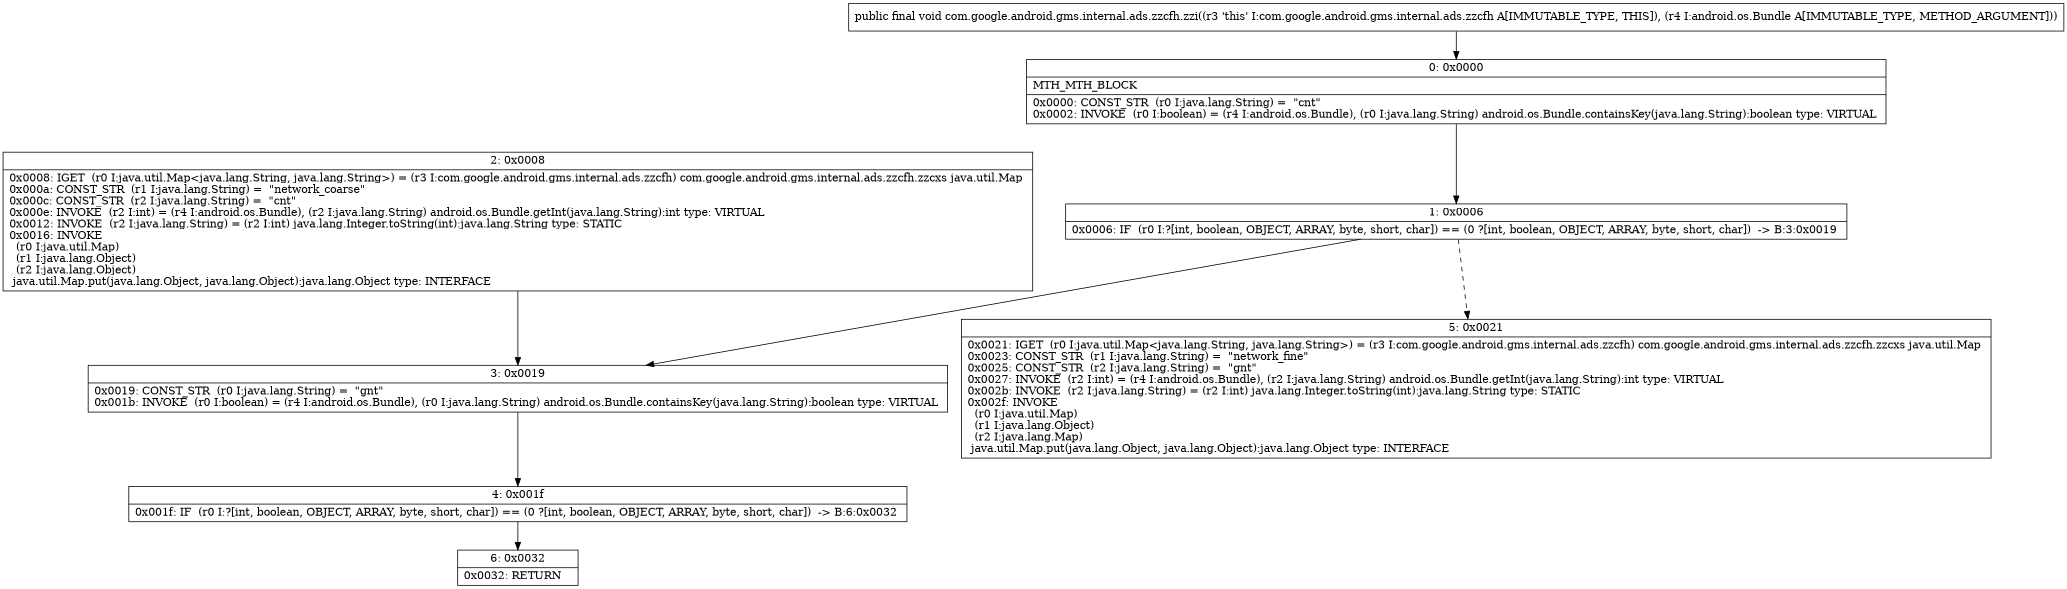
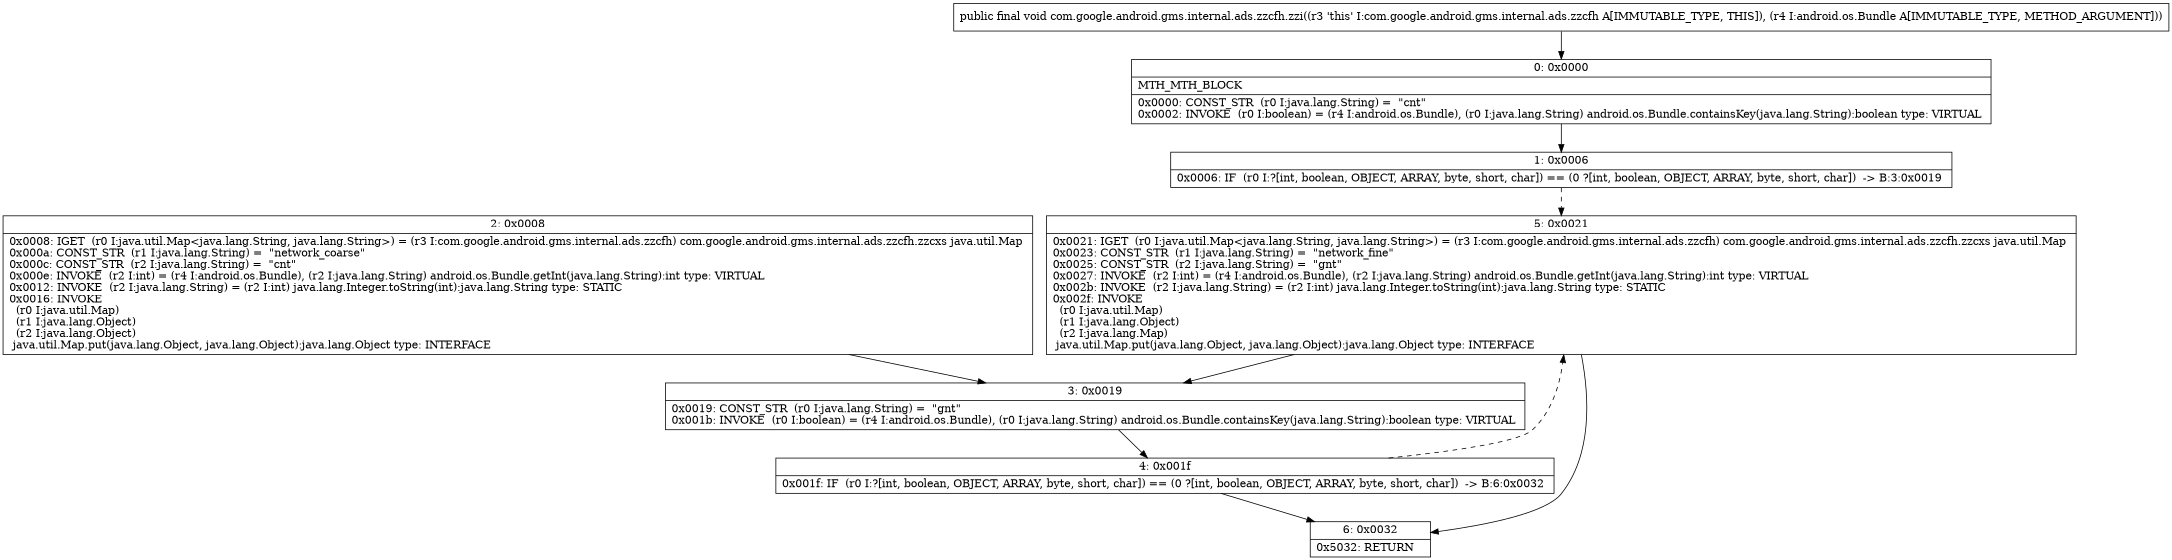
  digraph {
    node [shape=record]
    n1 [label="{0\:\ 0x0000|MTH_MTH_BLOCK\l|0x0000: CONST_STR  (r0 I:java.lang.String) =  \"cnt\" \l0x0002: INVOKE  (r0 I:boolean) = (r4 I:android.os.Bundle), (r0 I:java.lang.String) android.os.Bundle.containsKey(java.lang.String):boolean type: VIRTUAL \l}"]
    n2 [label="{1\:\ 0x0006|0x0006: IF  (r0 I:?[int, boolean, OBJECT, ARRAY, byte, short, char]) == (0 ?[int, boolean, OBJECT, ARRAY, byte, short, char])  \-\> B:3:0x0019 \l}"]
    n3 [label="{3\:\ 0x0019|0x0019: CONST_STR  (r0 I:java.lang.String) =  \"gnt\" \l0x001b: INVOKE  (r0 I:boolean) = (r4 I:android.os.Bundle), (r0 I:java.lang.String) android.os.Bundle.containsKey(java.lang.String):boolean type: VIRTUAL \l}"]
    n4 [label="{5\:\ 0x0021|0x0021: IGET  (r0 I:java.util.Map\<java.lang.String, java.lang.String\>) = (r3 I:com.google.android.gms.internal.ads.zzcfh) com.google.android.gms.internal.ads.zzcfh.zzcxs java.util.Map \l0x0023: CONST_STR  (r1 I:java.lang.String) =  \"network_fine\" \l0x0025: CONST_STR  (r2 I:java.lang.String) =  \"gnt\" \l0x0027: INVOKE  (r2 I:int) = (r4 I:android.os.Bundle), (r2 I:java.lang.String) android.os.Bundle.getInt(java.lang.String):int type: VIRTUAL \l0x002b: INVOKE  (r2 I:java.lang.String) = (r2 I:int) java.lang.Integer.toString(int):java.lang.String type: STATIC \l0x002f: INVOKE  \l  (r0 I:java.util.Map)\l  (r1 I:java.lang.Object)\l  (r2 I:java.lang.Map)\l java.util.Map.put(java.lang.Object, java.lang.Object):java.lang.Object type: INTERFACE \l}"]
    n5 [label="{2\:\ 0x0008|0x0008: IGET  (r0 I:java.util.Map\<java.lang.String, java.lang.String\>) = (r3 I:com.google.android.gms.internal.ads.zzcfh) com.google.android.gms.internal.ads.zzcfh.zzcxs java.util.Map \l0x000a: CONST_STR  (r1 I:java.lang.String) =  \"network_coarse\" \l0x000c: CONST_STR  (r2 I:java.lang.String) =  \"cnt\" \l0x000e: INVOKE  (r2 I:int) = (r4 I:android.os.Bundle), (r2 I:java.lang.String) android.os.Bundle.getInt(java.lang.String):int type: VIRTUAL \l0x0012: INVOKE  (r2 I:java.lang.String) = (r2 I:int) java.lang.Integer.toString(int):java.lang.String type: STATIC \l0x0016: INVOKE  \l  (r0 I:java.util.Map)\l  (r1 I:java.lang.Object)\l  (r2 I:java.lang.Object)\l java.util.Map.put(java.lang.Object, java.lang.Object):java.lang.Object type: INTERFACE \l}"]
    n6 [label="{4\:\ 0x001f|0x001f: IF  (r0 I:?[int, boolean, OBJECT, ARRAY, byte, short, char]) == (0 ?[int, boolean, OBJECT, ARRAY, byte, short, char])  \-\> B:6:0x0032 \l}"]
-   n7 [label="{6\:\ 0x0032|0x0032: RETURN   \l}"]
+   n7 [label="{6\:\ 0x0032|0x5032: RETURN   \l}"]
    n8 [label="{public final void com.google.android.gms.internal.ads.zzcfh.zzi((r3 'this' I:com.google.android.gms.internal.ads.zzcfh A[IMMUTABLE_TYPE, THIS]), (r4 I:android.os.Bundle A[IMMUTABLE_TYPE, METHOD_ARGUMENT])) }"]
    n1 -> n2
-   n2 -> n3
+   n4 -> n3
    n2 -> n4 [style=dashed]
    n3 -> n6
+   n4 -> n7
    n5 -> n3
+   n6 -> n4 [style=dashed]
    n6 -> n7
    n8 -> n1
  }
